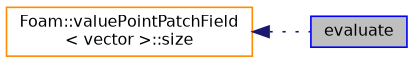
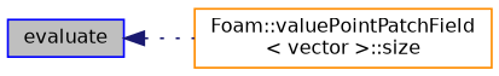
  digraph {
    rankdir=LR
    node [fontname=Helvetica fontsize=10 shape=record]
    n1 [color=blue fillcolor=grey75 fontcolor=black height=0.2 label=evaluate style=filled width=0.4]
    n2 [color=darkorange height=0.2 label="Foam::valuePointPatchField\l\< vector \>::size" width=0.4]
-   n2 -> n1 [color=midnightblue dir=back fontname=Helvetica fontsize=10 labelfontname=Helvetica labelfontsize=10 style=dotted]
+   n1 -> n2 [color=midnightblue dir=back fontname=Helvetica fontsize=10 labelfontname=Helvetica labelfontsize=10 style=dotted]
  }
